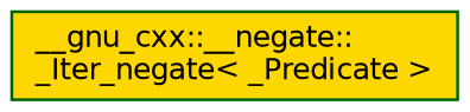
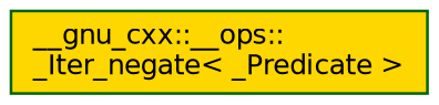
  digraph {
    rankdir=LR
-   n1 [color=darkgreen fillcolor=gold fontname=Helvetica fontsize=10 height=0.2 label="__gnu_cxx::__negate::\l_Iter_negate\< _Predicate \>" shape=box style=filled width=0.4]
+   n1 [color=darkgreen fillcolor=gold fontname=Helvetica fontsize=10 height=0.2 label="__gnu_cxx::__ops::\l_Iter_negate\< _Predicate \>" shape=box style=filled width=0.4]
  }
